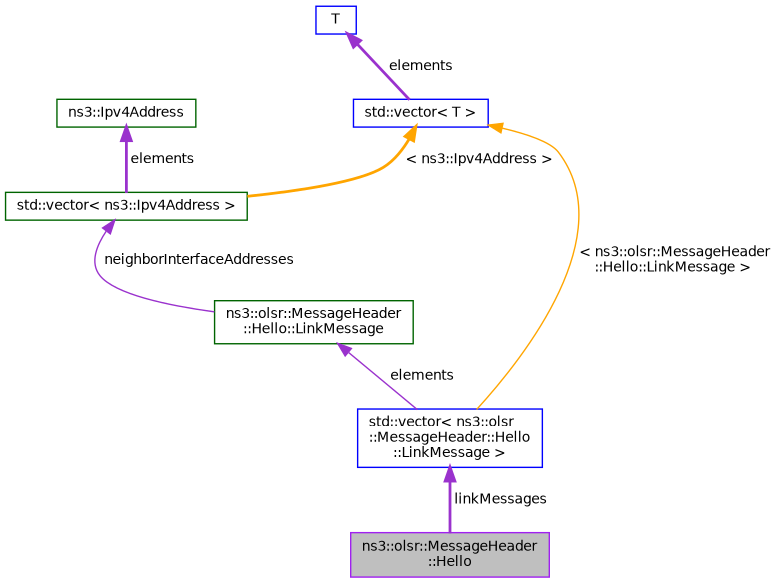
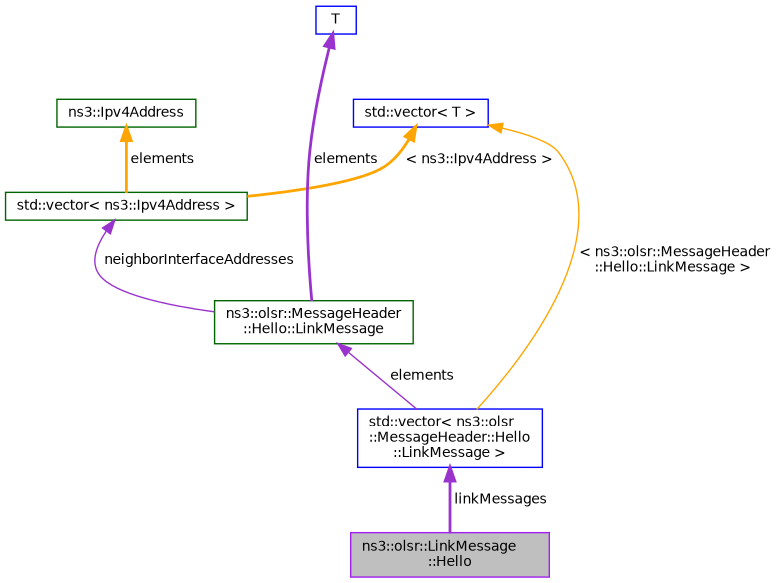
  digraph {
    node [color=blue fillcolor=white fontname=Helvetica fontsize=10 shape=record style=filled]
    edge [color=darkorchid3 dir=back fontname=Helvetica fontsize=10 labelfontname=Helvetica labelfontsize=10 style=bold]
-   n1 [color=purple fillcolor=grey75 fontcolor=black height=0.2 label="ns3::olsr::MessageHeader\l::Hello" width=0.4]
+   n1 [color=purple fillcolor=grey75 fontcolor=black height=0.2 label="ns3::olsr::LinkMessage\l::Hello" width=0.4]
    n2 [height=0.2 label="std::vector\< ns3::olsr\l::MessageHeader::Hello\l::LinkMessage \>" width=0.4]
    n3 [color=darkgreen height=0.2 label="ns3::olsr::MessageHeader\l::Hello::LinkMessage" width=0.4]
    n4 [color=darkgreen height=0.2 label="std::vector\< ns3::Ipv4Address \>" width=0.4]
    n5 [color=darkgreen height=0.2 label="ns3::Ipv4Address" width=0.4]
    n6 [height=0.2 label="std::vector\< T \>" width=0.4]
    n7 [height=0.2 label=T width=0.4]
    n2 -> n1 [label=" linkMessages"]
    n3 -> n2 [label=" elements" style=solid]
    n4 -> n3 [label=" neighborInterfaceAddresses" style=solid]
-   n5 -> n4 [label=" elements"]
+   n5 -> n4 [color=orange label=" elements"]
    n6 -> n2 [color=orange label=" \< ns3::olsr::MessageHeader\l::Hello::LinkMessage \>" style=solid]
    n6 -> n4 [color=orange label=" \< ns3::Ipv4Address \>"]
-   n7 -> n6 [label=" elements"]
+   n7 -> n3 [label=" elements"]
  }
